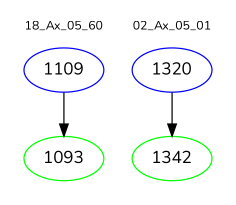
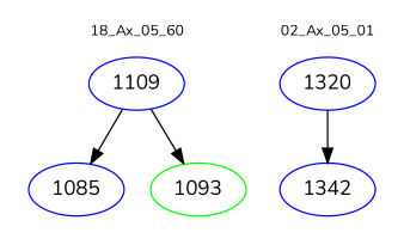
  digraph {
    fontname=Nunito
    node [color=blue fontname=Nunito]
    edge [color=black fontname=Nunito]
    n1 [label=1109]
+   n2 [label=1085]
    n3 [color=green label=1093]
    n4 [label=1320]
-   n5 [color=green label=1342]
+   n5 [label=1342]
    subgraph cluster_1 {
      color=white
      fontsize=10
      label="18_Ax_05_60"
      n1
+     n2
      n3
    }
    subgraph cluster_2 {
      color=white
      fontsize=10
      label="02_Ax_05_01"
      n4
      n5
    }
+   n1 -> n2
    n1 -> n3
    n4 -> n5
  }
